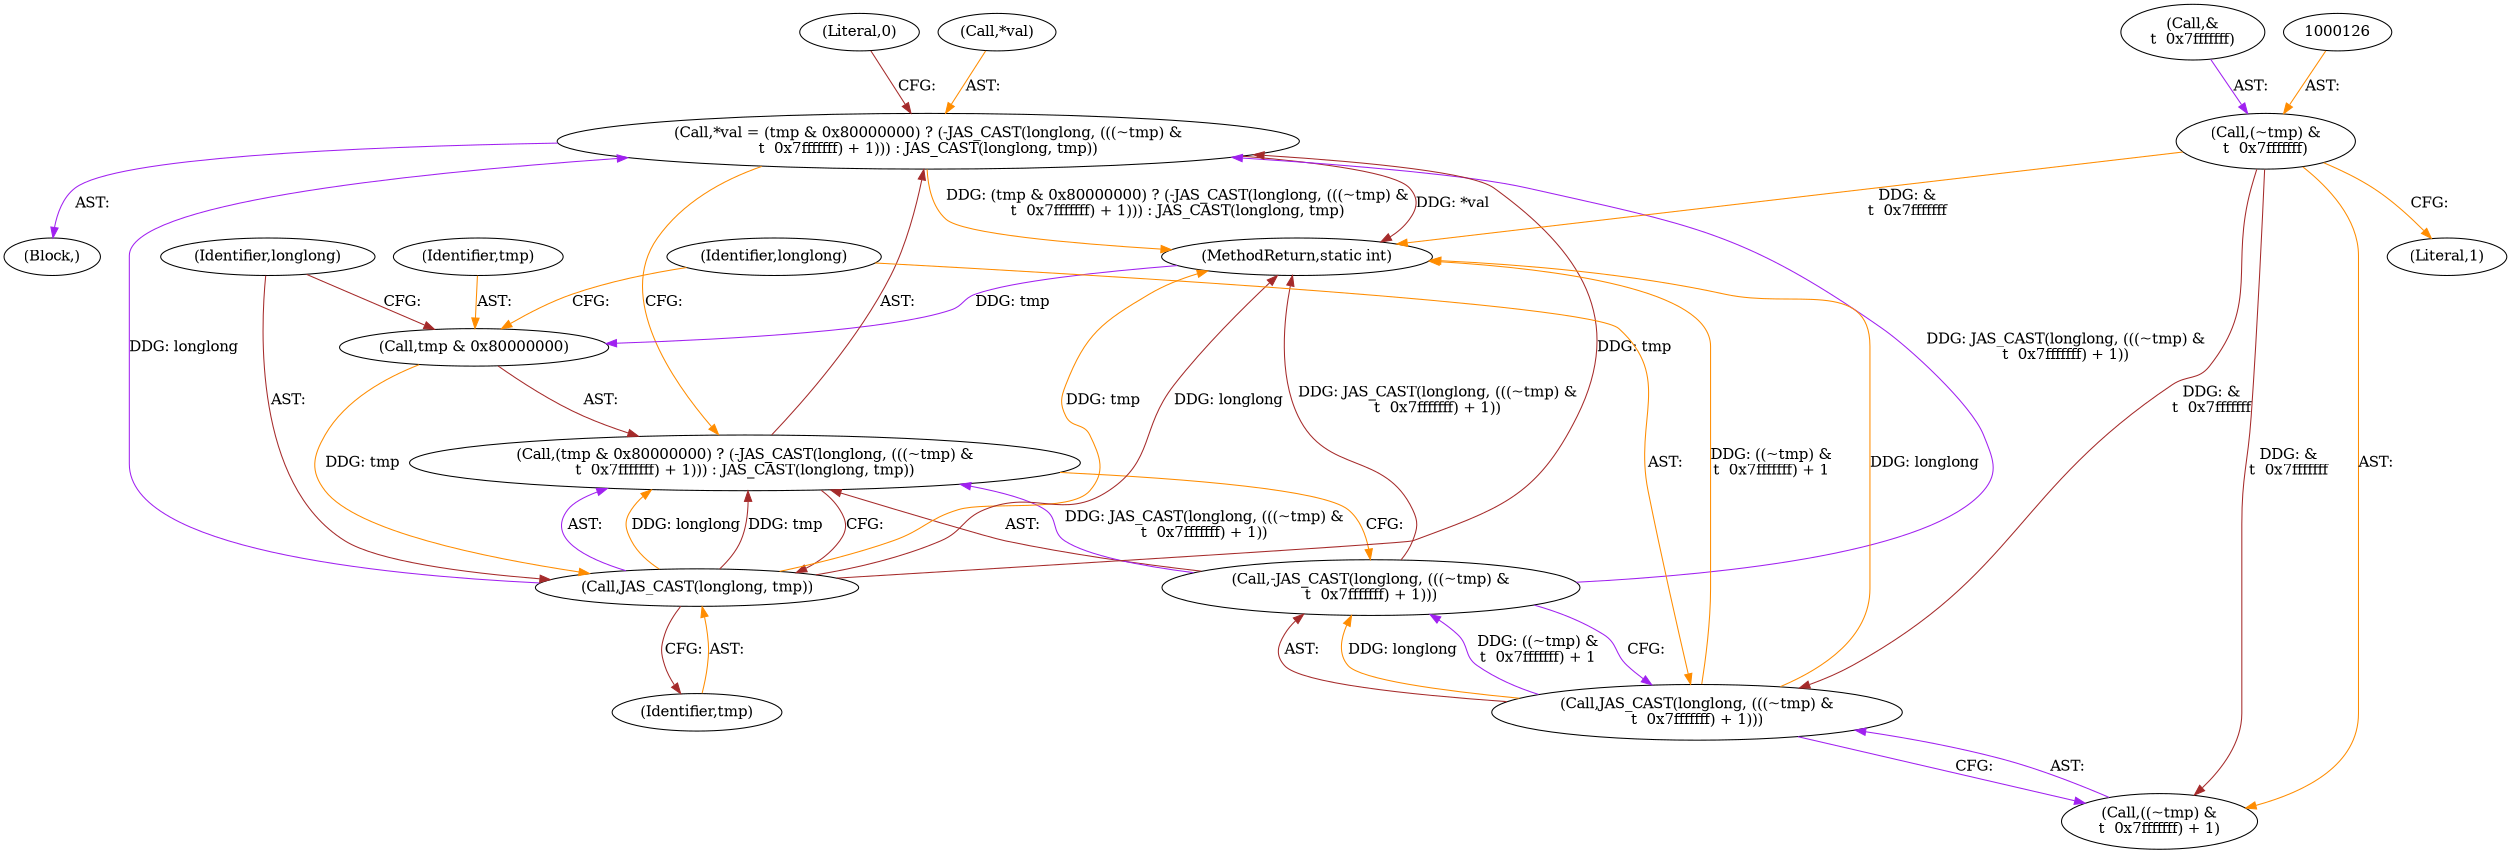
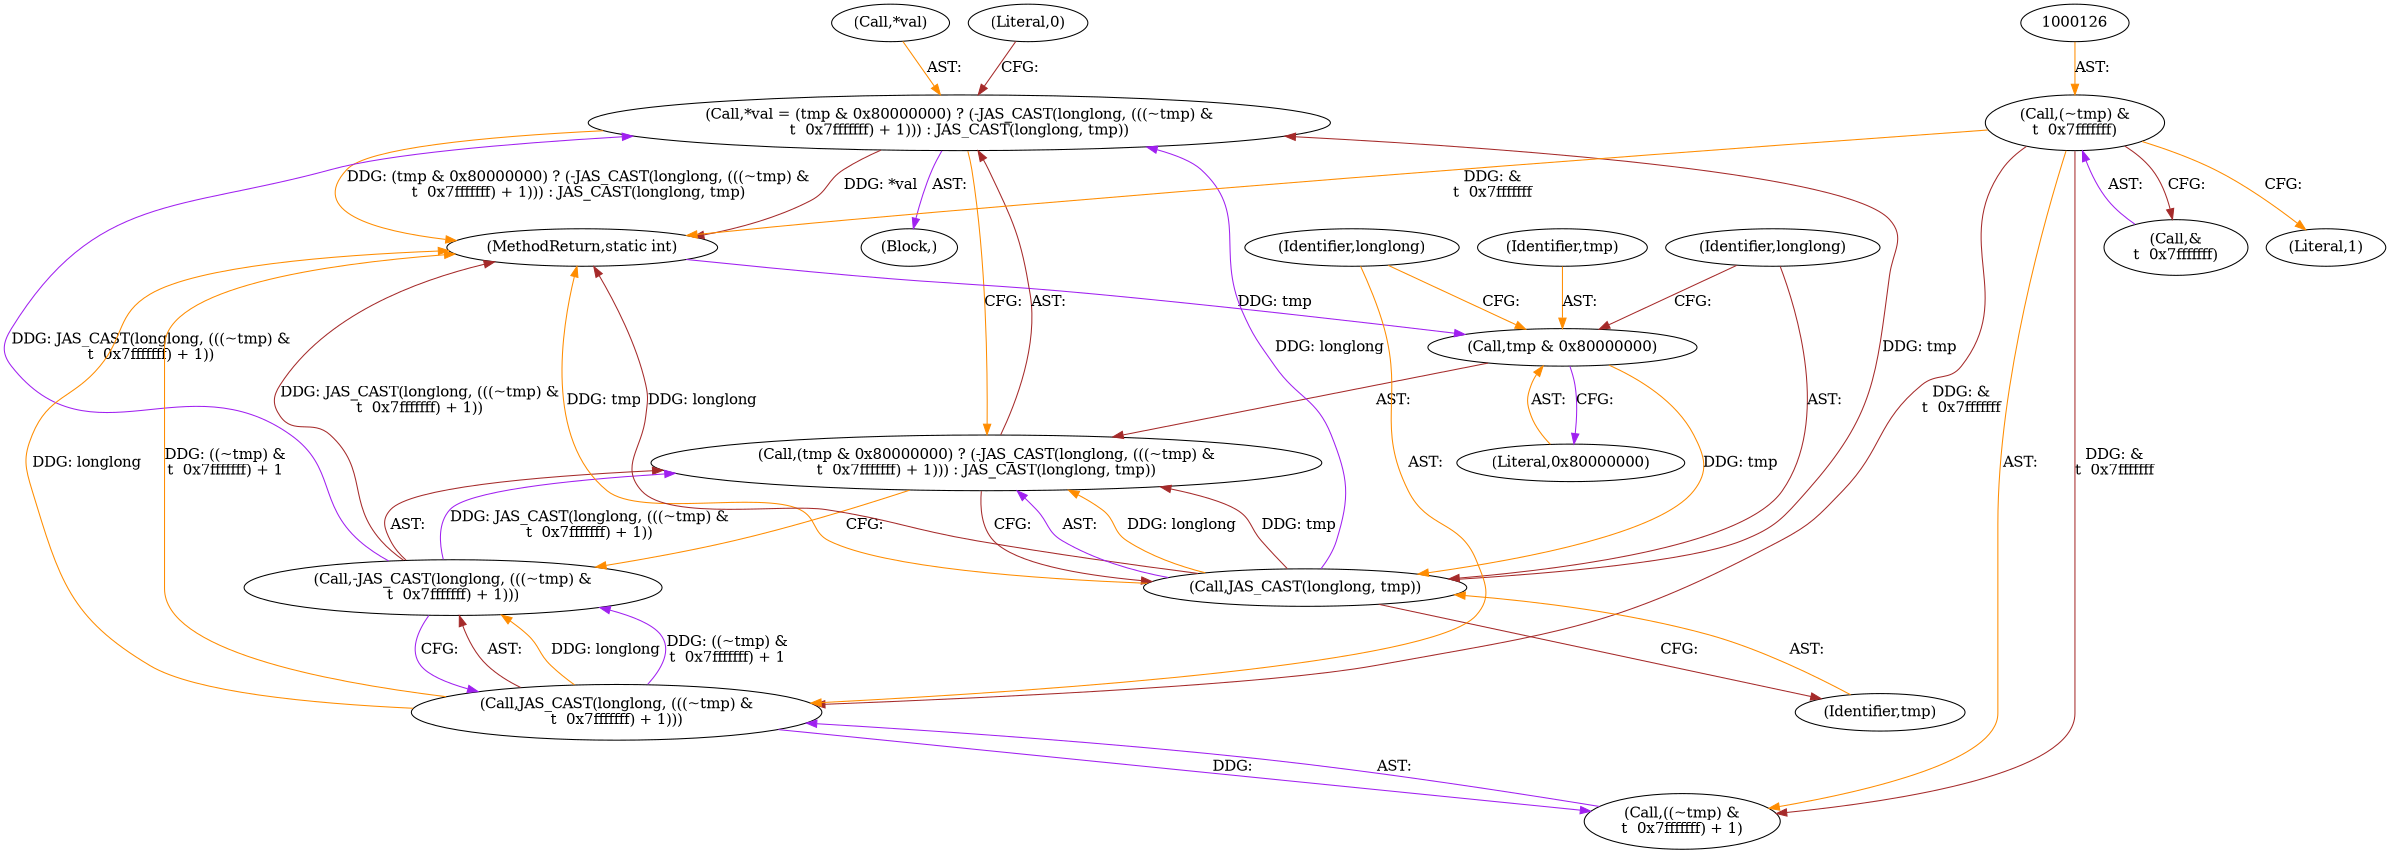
  digraph {
    edge [color=darkorange]
    n1 [label="(Call,*val = (tmp & 0x80000000) ? (-JAS_CAST(longlong, (((~tmp) &\n\t  0x7fffffff) + 1))) : JAS_CAST(longlong, tmp))"]
    n2 [label="(Block,)"]
    n3 [label="(MethodReturn,static int)"]
    n4 [label="(Call,(tmp & 0x80000000) ? (-JAS_CAST(longlong, (((~tmp) &\n\t  0x7fffffff) + 1))) : JAS_CAST(longlong, tmp))"]
    n5 [label="(Call,tmp & 0x80000000)"]
    n6 [label="(Call,-JAS_CAST(longlong, (((~tmp) &\n\t  0x7fffffff) + 1)))"]
    n7 [label="(Call,JAS_CAST(longlong, tmp))"]
    n8 [label="(Call,JAS_CAST(longlong, (((~tmp) &\n\t  0x7fffffff) + 1)))"]
    n9 [label="(Call,((~tmp) &\n\t  0x7fffffff) + 1)"]
    n10 [label="(Call,(~tmp) &\n\t  0x7fffffff)"]
    n11 [label="(Call,&\n\t  0x7fffffff)"]
    n12 [label="(Literal,1)"]
    n13 [label="(Identifier,tmp)"]
+   n14 [label="(Literal,0x80000000)"]
    n15 [label="(Literal,0)"]
    n16 [label="(Call,*val)"]
    n17 [label="(Identifier,longlong)"]
    n18 [label="(Identifier,tmp)"]
    n19 [label="(Identifier,longlong)"]
    1000126
    n1 -> n2 [color=purple label="AST: "]
    n1 -> n3 [label="DDG: (tmp & 0x80000000) ? (-JAS_CAST(longlong, (((~tmp) &\n\t  0x7fffffff) + 1))) : JAS_CAST(longlong, tmp)"]
    n1 -> n3 [color=brown label="DDG: *val"]
    n1 -> n4 [label="CFG: "]
    n3 -> n5 [color=purple label="DDG: tmp"]
    n4 -> n1 [color=brown label="AST: "]
    n4 -> n6 [label="CFG: "]
    n4 -> n7 [color=brown label="CFG: "]
    n5 -> n4 [color=brown label="AST: "]
    n5 -> n7 [label="DDG: tmp"]
+   n5 -> n14 [color=purple label="CFG: "]
    n6 -> n1 [color=purple label="DDG: JAS_CAST(longlong, (((~tmp) &\n\t  0x7fffffff) + 1))"]
    n6 -> n3 [color=brown label="DDG: JAS_CAST(longlong, (((~tmp) &\n\t  0x7fffffff) + 1))"]
    n6 -> n4 [color=brown label="AST: "]
    n6 -> n4 [color=purple label="DDG: JAS_CAST(longlong, (((~tmp) &\n\t  0x7fffffff) + 1))"]
    n6 -> n8 [color=purple label="CFG: "]
    n7 -> n1 [color=purple label="DDG: longlong"]
    n7 -> n1 [color=brown label="DDG: tmp"]
    n7 -> n3 [label="DDG: tmp"]
    n7 -> n3 [color=brown label="DDG: longlong"]
    n7 -> n4 [color=purple label="AST: "]
    n7 -> n4 [label="DDG: longlong"]
    n7 -> n4 [color=brown label="DDG: tmp"]
    n7 -> n13 [color=brown label="CFG: "]
    n8 -> n3 [label="DDG: longlong"]
    n8 -> n3 [label="DDG: ((~tmp) &\n\t  0x7fffffff) + 1"]
    n8 -> n6 [color=brown label="AST: "]
    n8 -> n6 [label="DDG: longlong"]
    n8 -> n6 [color=purple label="DDG: ((~tmp) &\n\t  0x7fffffff) + 1"]
-   n8 -> n9 [color=purple label="CFG: "]
+   n8 -> n9 [color=purple label="DDG: "]
    n9 -> n8 [color=purple label="AST: "]
    n10 -> n3 [label="DDG: &\n\t  0x7fffffff"]
    n10 -> n8 [color=brown label="DDG: &\n\t  0x7fffffff"]
    n10 -> n9 [label="AST: "]
    n10 -> n9 [color=brown label="DDG: &\n\t  0x7fffffff"]
+   n10 -> n11 [color=brown label="CFG: "]
    n10 -> n12 [label="CFG: "]
    n11 -> n10 [color=purple label="AST: "]
    n13 -> n7 [label="AST: "]
+   n14 -> n5 [label="AST: "]
    n15 -> n1 [color=brown label="CFG: "]
    n16 -> n1 [label="AST: "]
    n17 -> n5 [color=brown label="CFG: "]
    n17 -> n7 [color=brown label="AST: "]
    n18 -> n5 [label="AST: "]
    n19 -> n5 [label="CFG: "]
    n19 -> n8 [label="AST: "]
    1000126 -> n10 [label="AST: "]
  }
